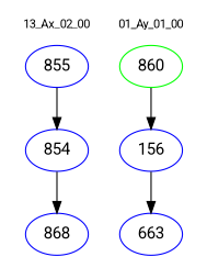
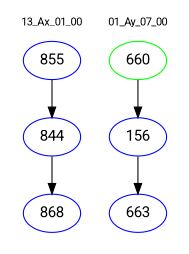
  digraph {
    fontname=Roboto
    node [color=blue fontname=Roboto]
    edge [color=black fontname=Roboto]
    n1 [label=855]
-   n2 [label=854]
+   n2 [label=844]
    n3 [label=868]
-   n4 [color=green label=860]
+   n4 [color=green label=660]
    n5 [label=156]
    n6 [label=663]
    subgraph cluster_1 {
      color=white
      fontsize=10
-     label="13_Ax_02_00"
+     label="13_Ax_01_00"
      n1
      n2
      n3
    }
    subgraph cluster_2 {
      color=white
      fontsize=10
-     label="01_Ay_01_00"
+     label="01_Ay_07_00"
      n4
      n5
      n6
    }
    n1 -> n2
    n2 -> n3
    n4 -> n5
    n5 -> n6
  }
